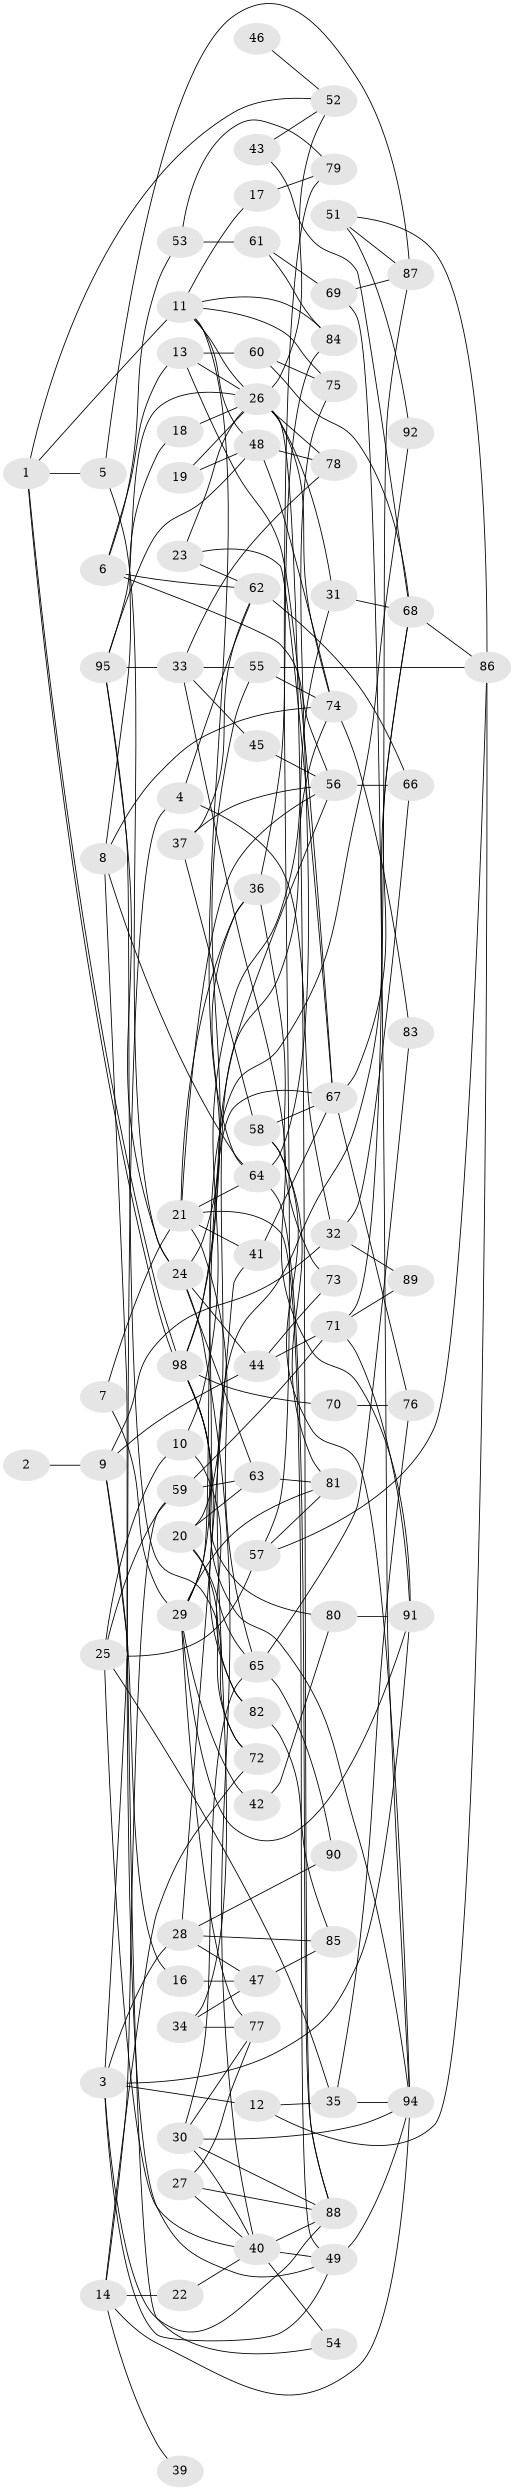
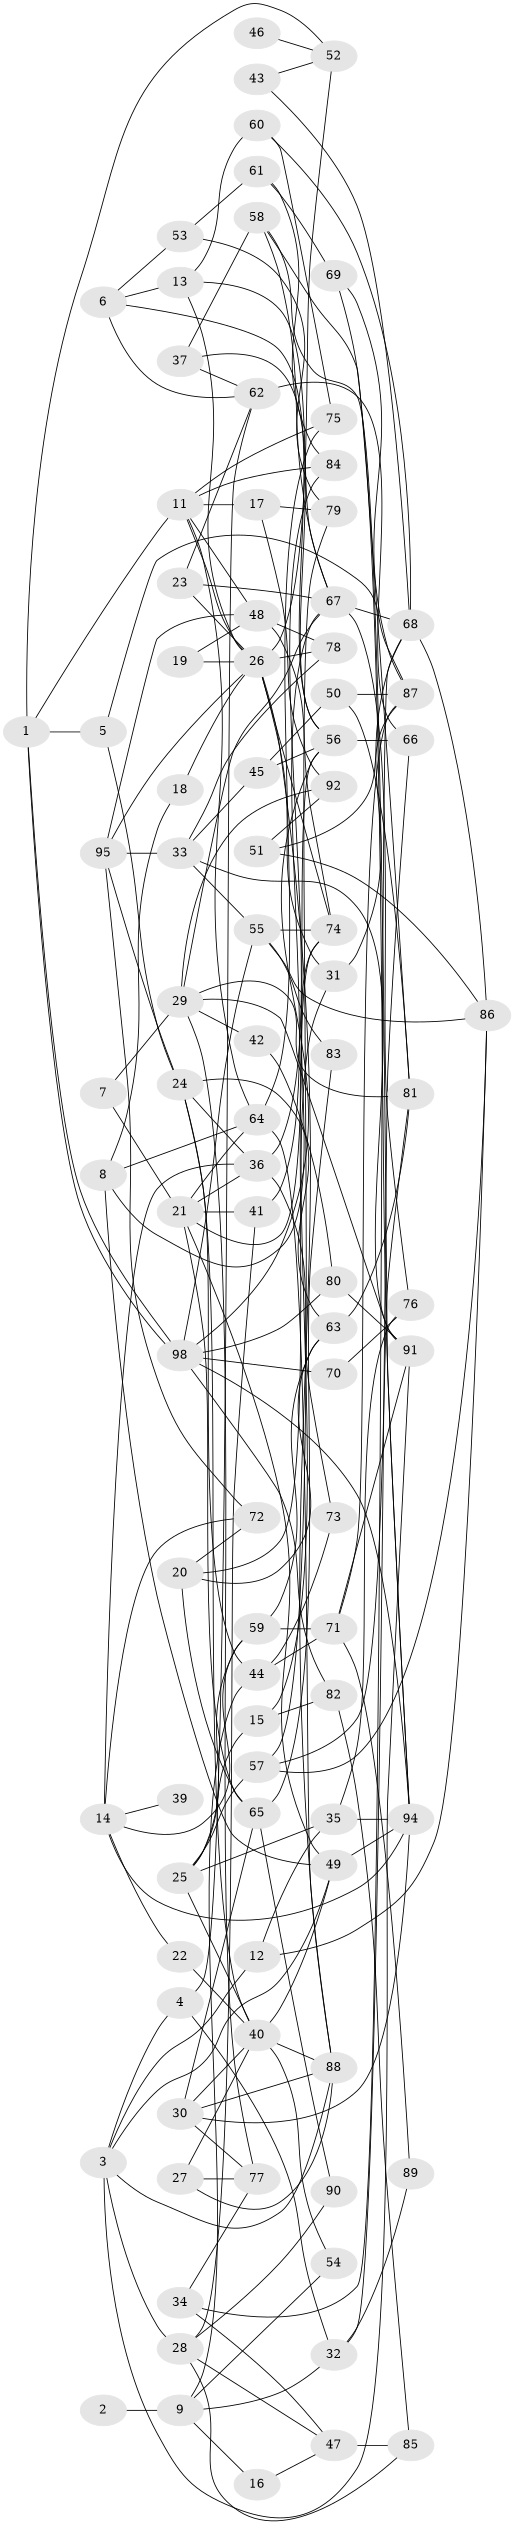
  graph {
    rankdir=LR
    node [color=gray90 style=filled]
    1
    5
    11
    n4 [label=98]
    52
    24
    87
    64
    17
    26
    48
    75
    84
    56
    82
    n16 [label=94]
    55
    70
    80
    2
    9
    32
    16
    44
    54
    88
    3
    4
    12
    28
    49
    91
    62
    35
    86
    47
    41
    85
    90
    66
    89
    36
    63
    40
    6
    13
    53
    60
    67
    79
    61
    7
    21
    29
    65
    92
    77
    42
    81
    8
    18
    74
    73
    71
-   10
+   10 [label=15]
    31
    68
    78
    76
    14
    22
    39
    59
    72
    n75 [label=95]
    33
    45
    19
    20
    83
    23
    25
    57
    46
    27
    30
+   50
    34
    37
    58
    43
    51
    69
    1 -- 5
    1 -- 11
    1 -- n4
    1 -- n4
    1 -- 52
    5 -- 24
    5 -- 87
    11 -- 64
    11 -- 17
    11 -- 26
    11 -- 48
    11 -- 75
    11 -- 84
    n4 -- 56
    n4 -- 82
    n4 -- n16
    n4 -- 55
    n4 -- 70
    n4 -- 80
    24 -- 44
    24 -- 36
    24 -- 63
    24 -- 40
    64 -- 75
    64 -- 88
    17 -- 79
+   17 -- 92
    26 -- 52
    26 -- 88
    26 -- 74
    26 -- 31
    26 -- 78
    48 -- 74
    48 -- 78
    56 -- 66
    82 -- 85
    55 -- 86
    55 -- 74
-   74 -- 83
+   55 -- 83
    70 -- 76
    80 -- 91
    2 -- 9
    9 -- 32
    9 -- 16
    9 -- 44
    9 -- 54
    32 -- 66
    32 -- 89
    16 -- 47
    44 -- 73
    44 -- 71
    3 -- 88
    3 -- 4
    3 -- 12
    3 -- 28
    3 -- 49
    3 -- 91
    4 -- 32
    4 -- 62
    12 -- 35
    12 -- 86
    28 -- 47
    28 -- 41
    28 -- 85
    28 -- 90
    49 -- n16
    62 -- 66
    35 -- n16
    35 -- 76
    47 -- 85
    41 -- 67
    36 -- 84
    36 -- 73
    63 -- 81
    40 -- 54
    40 -- 88
    40 -- 49
    6 -- 56
    6 -- 62
    6 -- 13
    6 -- 53
    13 -- 26
    13 -- 60
    13 -- 67
    53 -- 79
    53 -- 61
    60 -- 75
    60 -- 68
    67 -- 68
    67 -- 76
    61 -- 84
    61 -- 69
    7 -- 21
    7 -- 29
    21 -- 64
    21 -- 56
    21 -- 49
    21 -- 41
    21 -- 36
    21 -- 65
    29 -- 91
    29 -- 67
    29 -- 92
    29 -- 77
    29 -- 42
    29 -- 81
    65 -- 90
    65 -- 83
    42 -- 80
    8 -- 64
    8 -- 49
    8 -- 18
    8 -- 74
    18 -- 26
    71 -- 87
    71 -- 91
    71 -- 89
    10 -- 82
    10 -- 31
    31 -- 68
    68 -- 86
    14 -- n16
+   14 -- 36
    14 -- 22
    14 -- 39
    14 -- 59
    14 -- 72
    22 -- 40
    59 -- 63
    59 -- 71
    n75 -- 24
    n75 -- 26
    n75 -- 48
    n75 -- 72
    n75 -- 33
    33 -- 55
    33 -- 91
    33 -- 78
    33 -- 45
    45 -- 56
+   45 -- 50
    19 -- 26
    19 -- 48
    20 -- 63
    20 -- 65
    20 -- 74
    20 -- 72
    23 -- 26
    23 -- 62
    23 -- 67
    25 -- 35
    25 -- 40
    25 -- 10
    25 -- 59
    25 -- 57
    57 -- 86
    57 -- 79
    57 -- 81
    46 -- 52
    27 -- 88
    27 -- 40
    27 -- 77
    30 -- n16
    30 -- 88
    30 -- 40
    30 -- 65
    30 -- 77
+   50 -- 87
+   50 -- 81
    34 -- 47
    34 -- 77
    34 -- 68
    37 -- 56
    37 -- 62
    37 -- 58
    58 -- n16
    58 -- 67
    58 -- 81
    43 -- 52
    43 -- 68
    51 -- 87
    51 -- 86
    51 -- 92
    69 -- 87
    69 -- n16
  }
